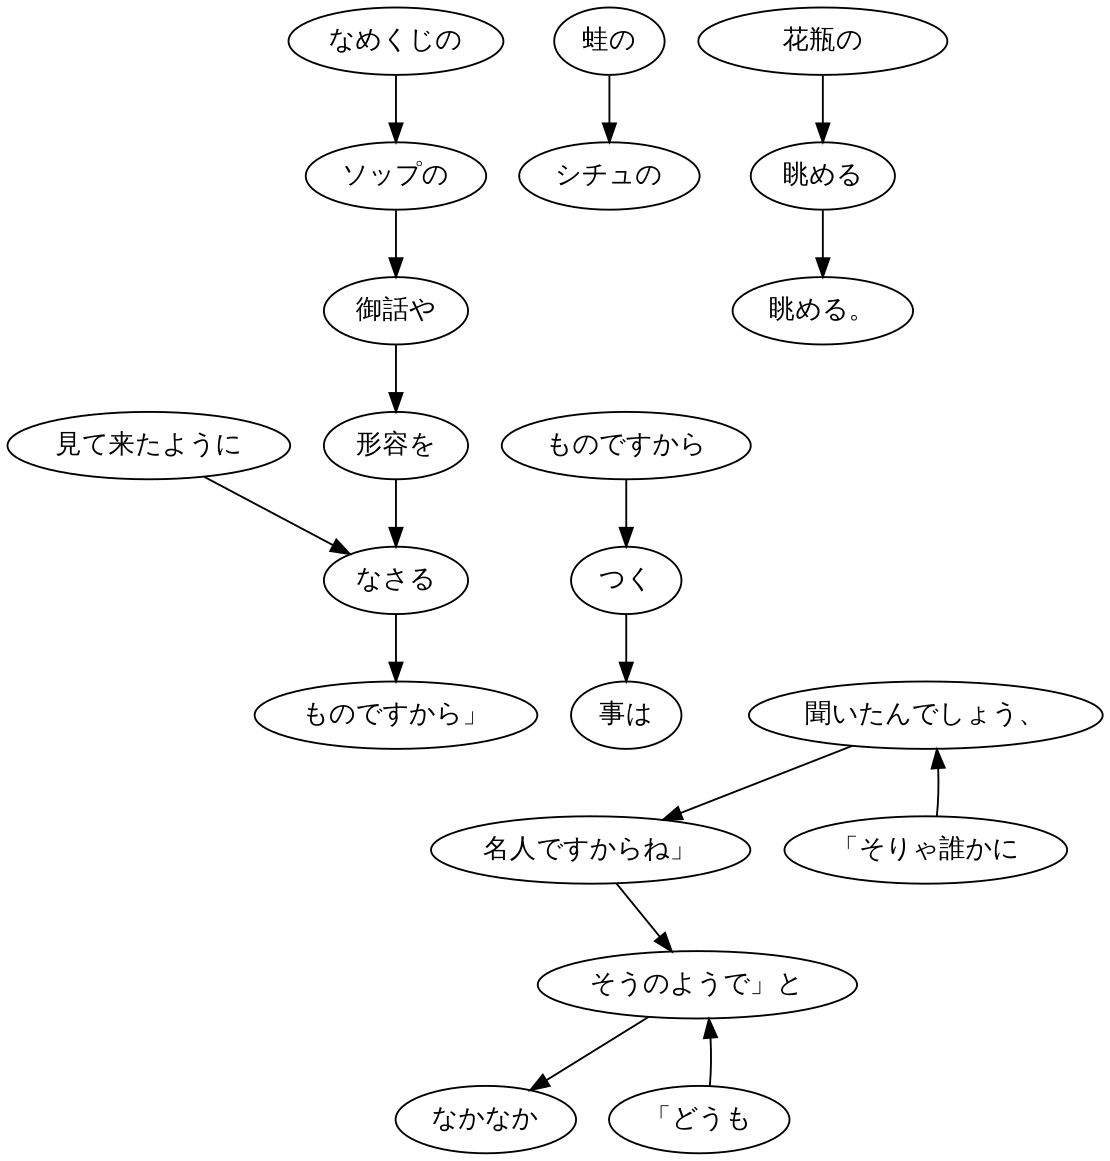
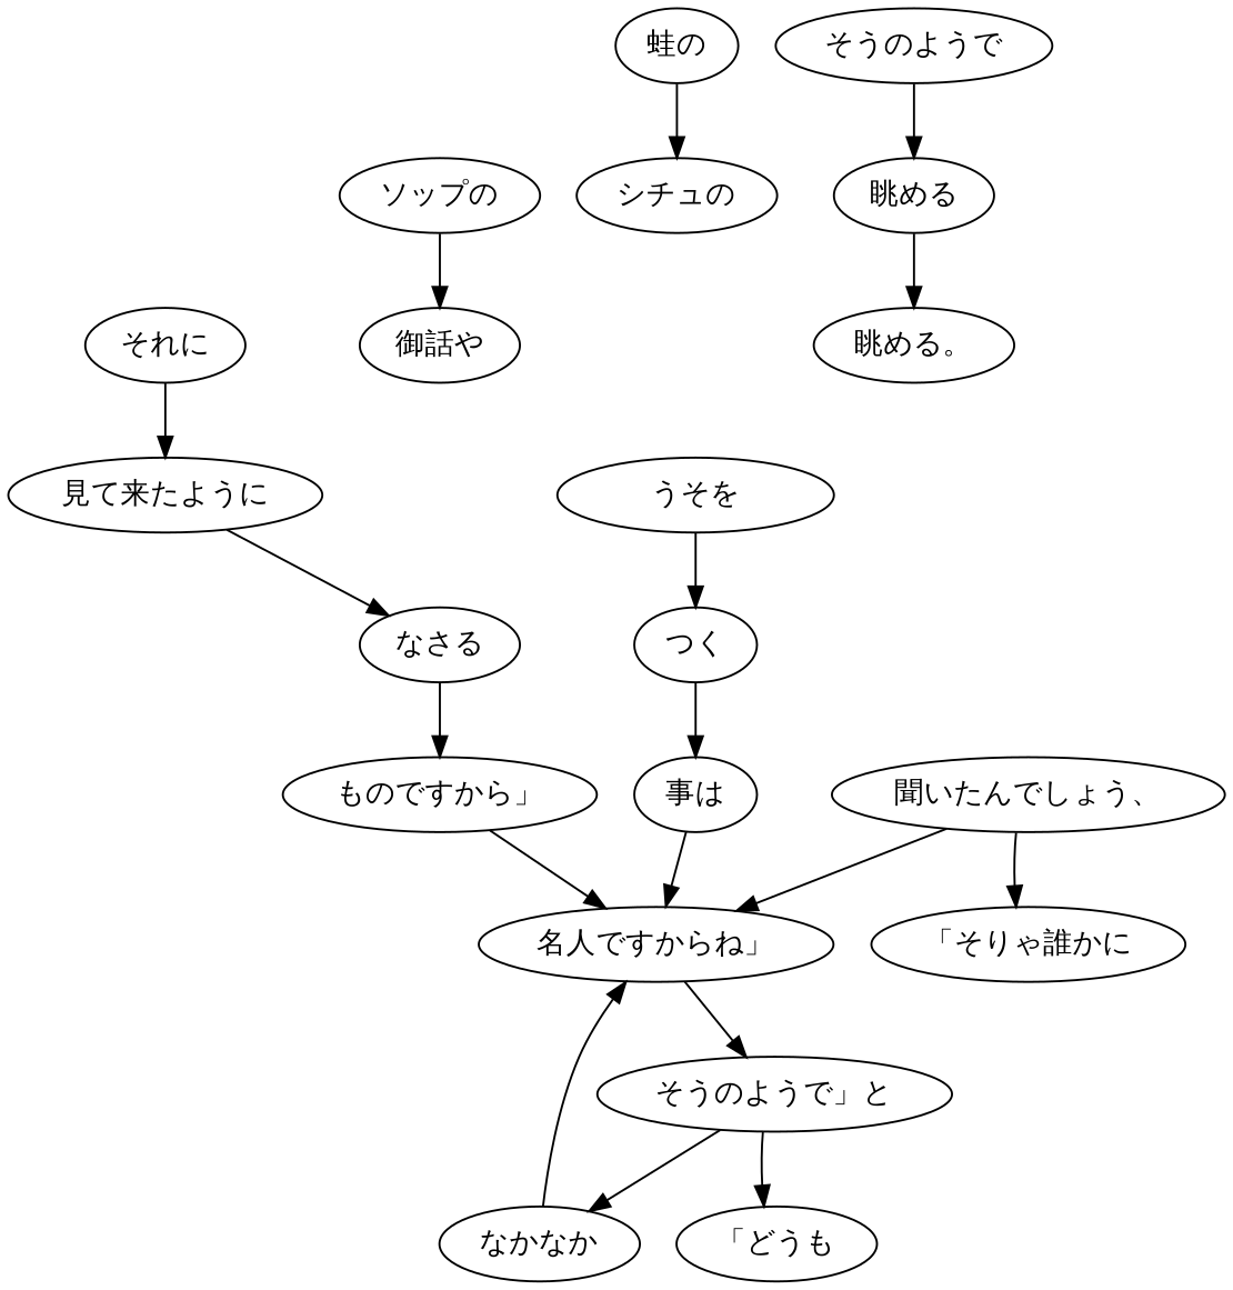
  digraph {
+   n1 [label="それに"]
    n2 [label="見て来たように"]
    n3 [label="なさる"]
    n4 [label="ものですから」"]
-   n5 [label="なめくじの"]
    n6 [label="ソップの"]
    n7 [label="御話や"]
-   n8 [label="形容を"]
    n9 [label="蛙の"]
    n10 [label="シチュの"]
    n11 [label="名人ですからね」"]
    n12 [label="そうのようで」と"]
    n13 [label="「そりゃ誰かに"]
    n14 [label="聞いたんでしょう、"]
-   n15 [label="ものですから"]
+   n15 [label="うそを"]
    n16 [label="つく"]
    n17 [label="事は"]
    n18 [label="なかなか"]
    n19 [label="「どうも"]
    n20 [label="眺める。"]
-   n21 [label="花瓶の"]
+   n21 [label="そうのようで"]
    n22 [label="眺める"]
+   n1 -> n2
    n2 -> n3
    n3 -> n4
-   n5 -> n6
+   n4 -> n11
    n6 -> n7
-   n7 -> n8
-   n8 -> n3
    n9 -> n10
    n11 -> n12
    n12 -> n18
-   n13 -> n14
+   n14 -> n13
    n14 -> n11
    n15 -> n16
    n16 -> n17
-   n19 -> n12
+   n17 -> n11
+   n18 -> n11
+   n12 -> n19
    n21 -> n22
    n22 -> n20
  }
